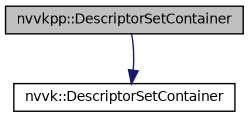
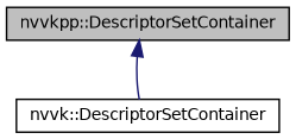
  digraph {
    node [color=black fontname=Helvetica fontsize=10 shape=record style=filled]
    n1 [fillcolor=grey75 fontcolor=black height=0.2 label="nvvkpp::DescriptorSetContainer" width=0.4]
    n2 [fillcolor=white height=0.2 label="nvvk::DescriptorSetContainer" width=0.4]
-   n2 -> n1 [color=midnightblue dir=back fontname=Helvetica fontsize=10 labelfontname=Helvetica labelfontsize=10 style=solid]
+   n1 -> n2 [color=midnightblue dir=back fontname=Helvetica fontsize=10 labelfontname=Helvetica labelfontsize=10 style=solid]
  }
